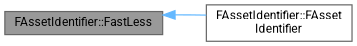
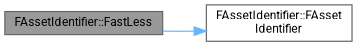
  digraph {
    rankdir=LR
    fontname=Roboto
    node [fontname=Roboto fontsize=10 shape=box style=filled]
    n1 [color=gray40 fillcolor=grey60 fontcolor=black height=0.2 label="FAssetIdentifier::FastLess" width=0.4]
    n2 [color=grey40 fillcolor=white height=0.2 label="FAssetIdentifier::FAsset\lIdentifier" width=0.4]
-   n2 -> n1 [color=steelblue1 fontname=Roboto fontsize=10 labelfontname=Helvetica labelfontsize=10 style=solid]
+   n1 -> n2 [color=steelblue1 fontname=Roboto fontsize=10 labelfontname=Helvetica labelfontsize=10 style=solid]
  }
